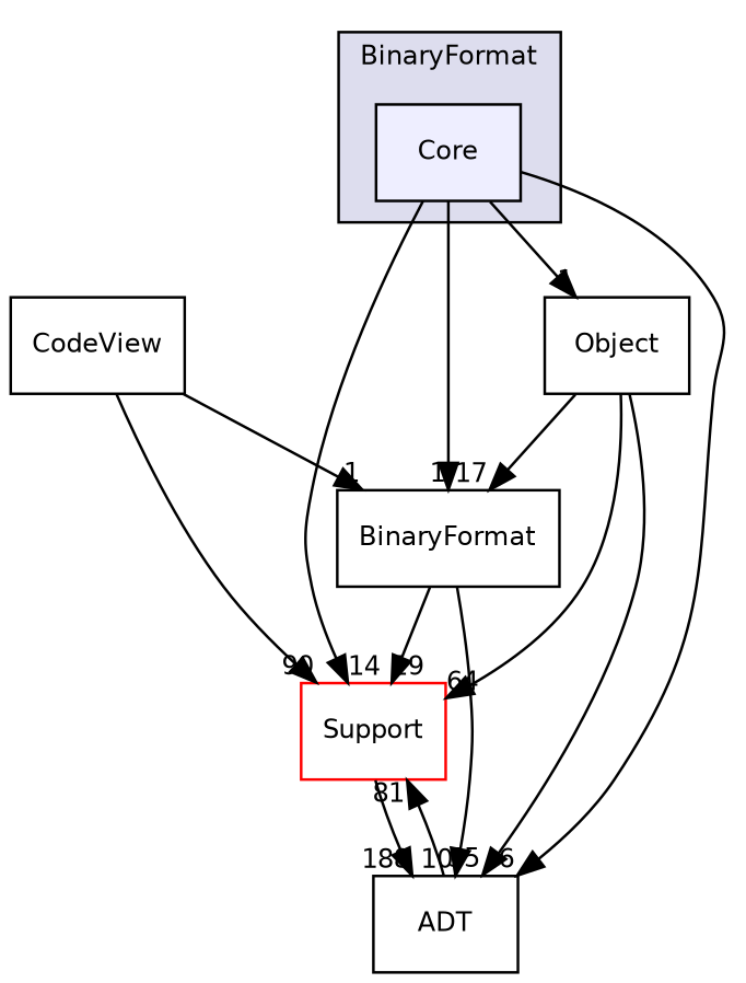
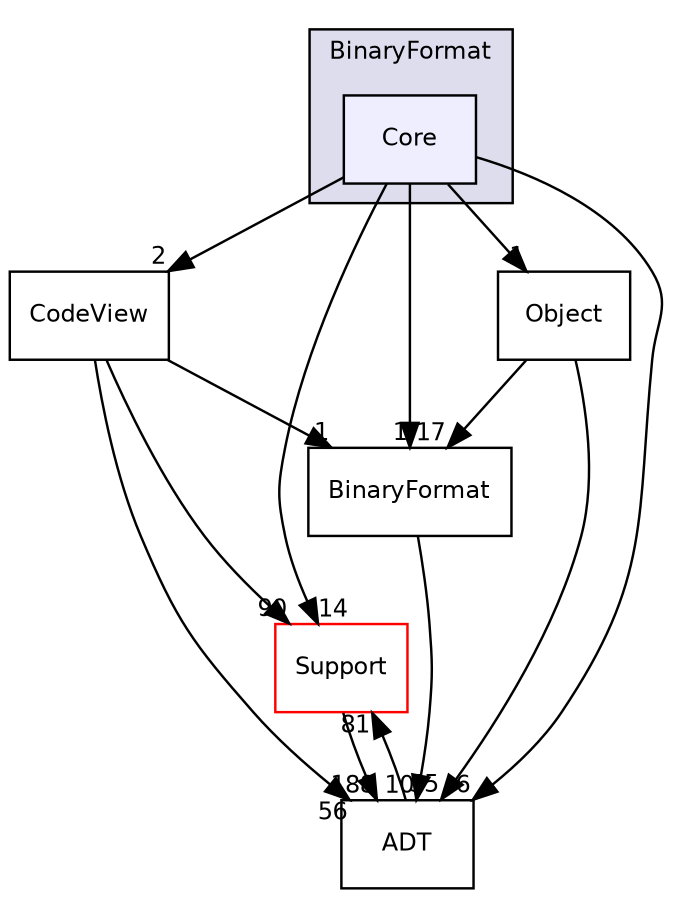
  digraph {
    compound=true
    node [fontname=Helvetica fontsize=10 shape=box]
    edge [headlabel=1 labeldistance=1.5 labelfontname=Helvetica labelfontsize=10]
    n1 [fillcolor="#eeeeff" label=Core pencolor=black style=filled]
    n2 [label=Object]
    n3 [color=red label=Support]
    n4 [label=ADT]
    n5 [label=CodeView]
    n6 [label=BinaryFormat]
    subgraph cluster_1 {
      bgcolor="#ddddee"
      fontname=Helvetica
      fontsize=10
      label=BinaryFormat
      pencolor=black
      n1
    }
    n1 -> n2
    n1 -> n3 [headlabel=14]
    n1 -> n4 [headlabel=6]
+   n1 -> n5 [headlabel=2]
    n1 -> n6
-   n2 -> n3 [headlabel=64]
    n2 -> n4 [headlabel=55]
    n2 -> n6 [headlabel=17]
    n3 -> n4 [headlabel=188]
    n4 -> n3 [headlabel=81]
    n5 -> n3 [headlabel=90]
+   n5 -> n4 [headlabel=56]
    n5 -> n6
-   n6 -> n3 [headlabel=19]
    n6 -> n4 [headlabel=10]
  }
